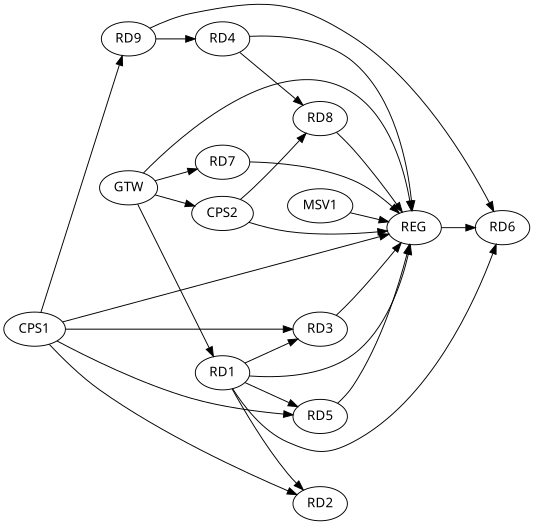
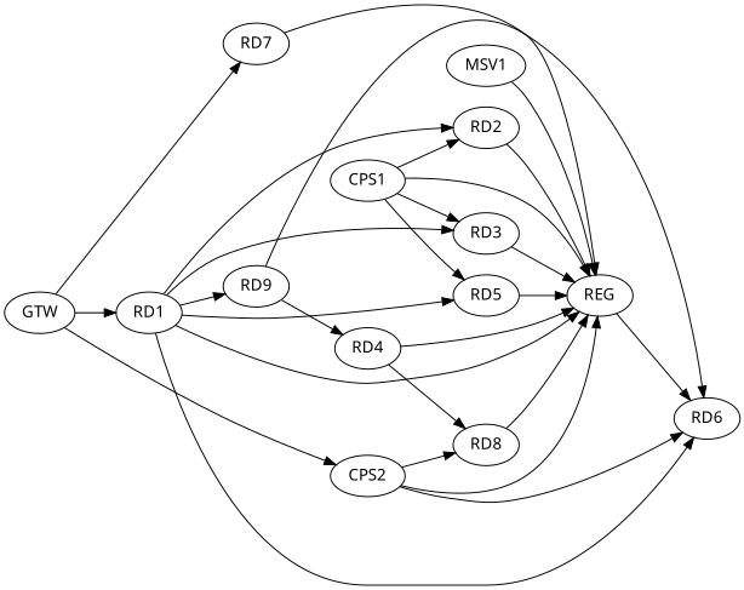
  strict digraph {
    fontname="Noto Sans"
    rankdir=LR
    node [fontname="Noto Sans"]
    edge [fontname="Noto Sans"]
    n1 [label=RD1]
    n2 [label=RD2]
    n3 [label=RD3]
    n4 [label=RD5]
    n5 [label=RD6]
    n6 [label=RD9]
    n7 [label=REG]
    n8 [label=RD4]
    n9 [label=RD8]
    n10 [label=MSV1]
    n11 [label=RD7]
    n12 [label=CPS1]
    n13 [label=CPS2]
    n14 [label=GTW]
    n1 -> n2
    n1 -> n3
    n1 -> n4
    n1 -> n5
-   n12 -> n6
+   n1 -> n6
    n1 -> n7
-   n14 -> n7
+   n2 -> n7
    n3 -> n7
    n4 -> n7
    n6 -> n5
    n6 -> n8
    n7 -> n5
    n8 -> n7
    n8 -> n9
    n9 -> n7
    n10 -> n7
    n11 -> n7
    n12 -> n2
    n12 -> n3
    n12 -> n4
    n12 -> n7
+   n13 -> n5
    n13 -> n7
    n13 -> n9
    n14 -> n1
    n14 -> n11
    n14 -> n13
  }
